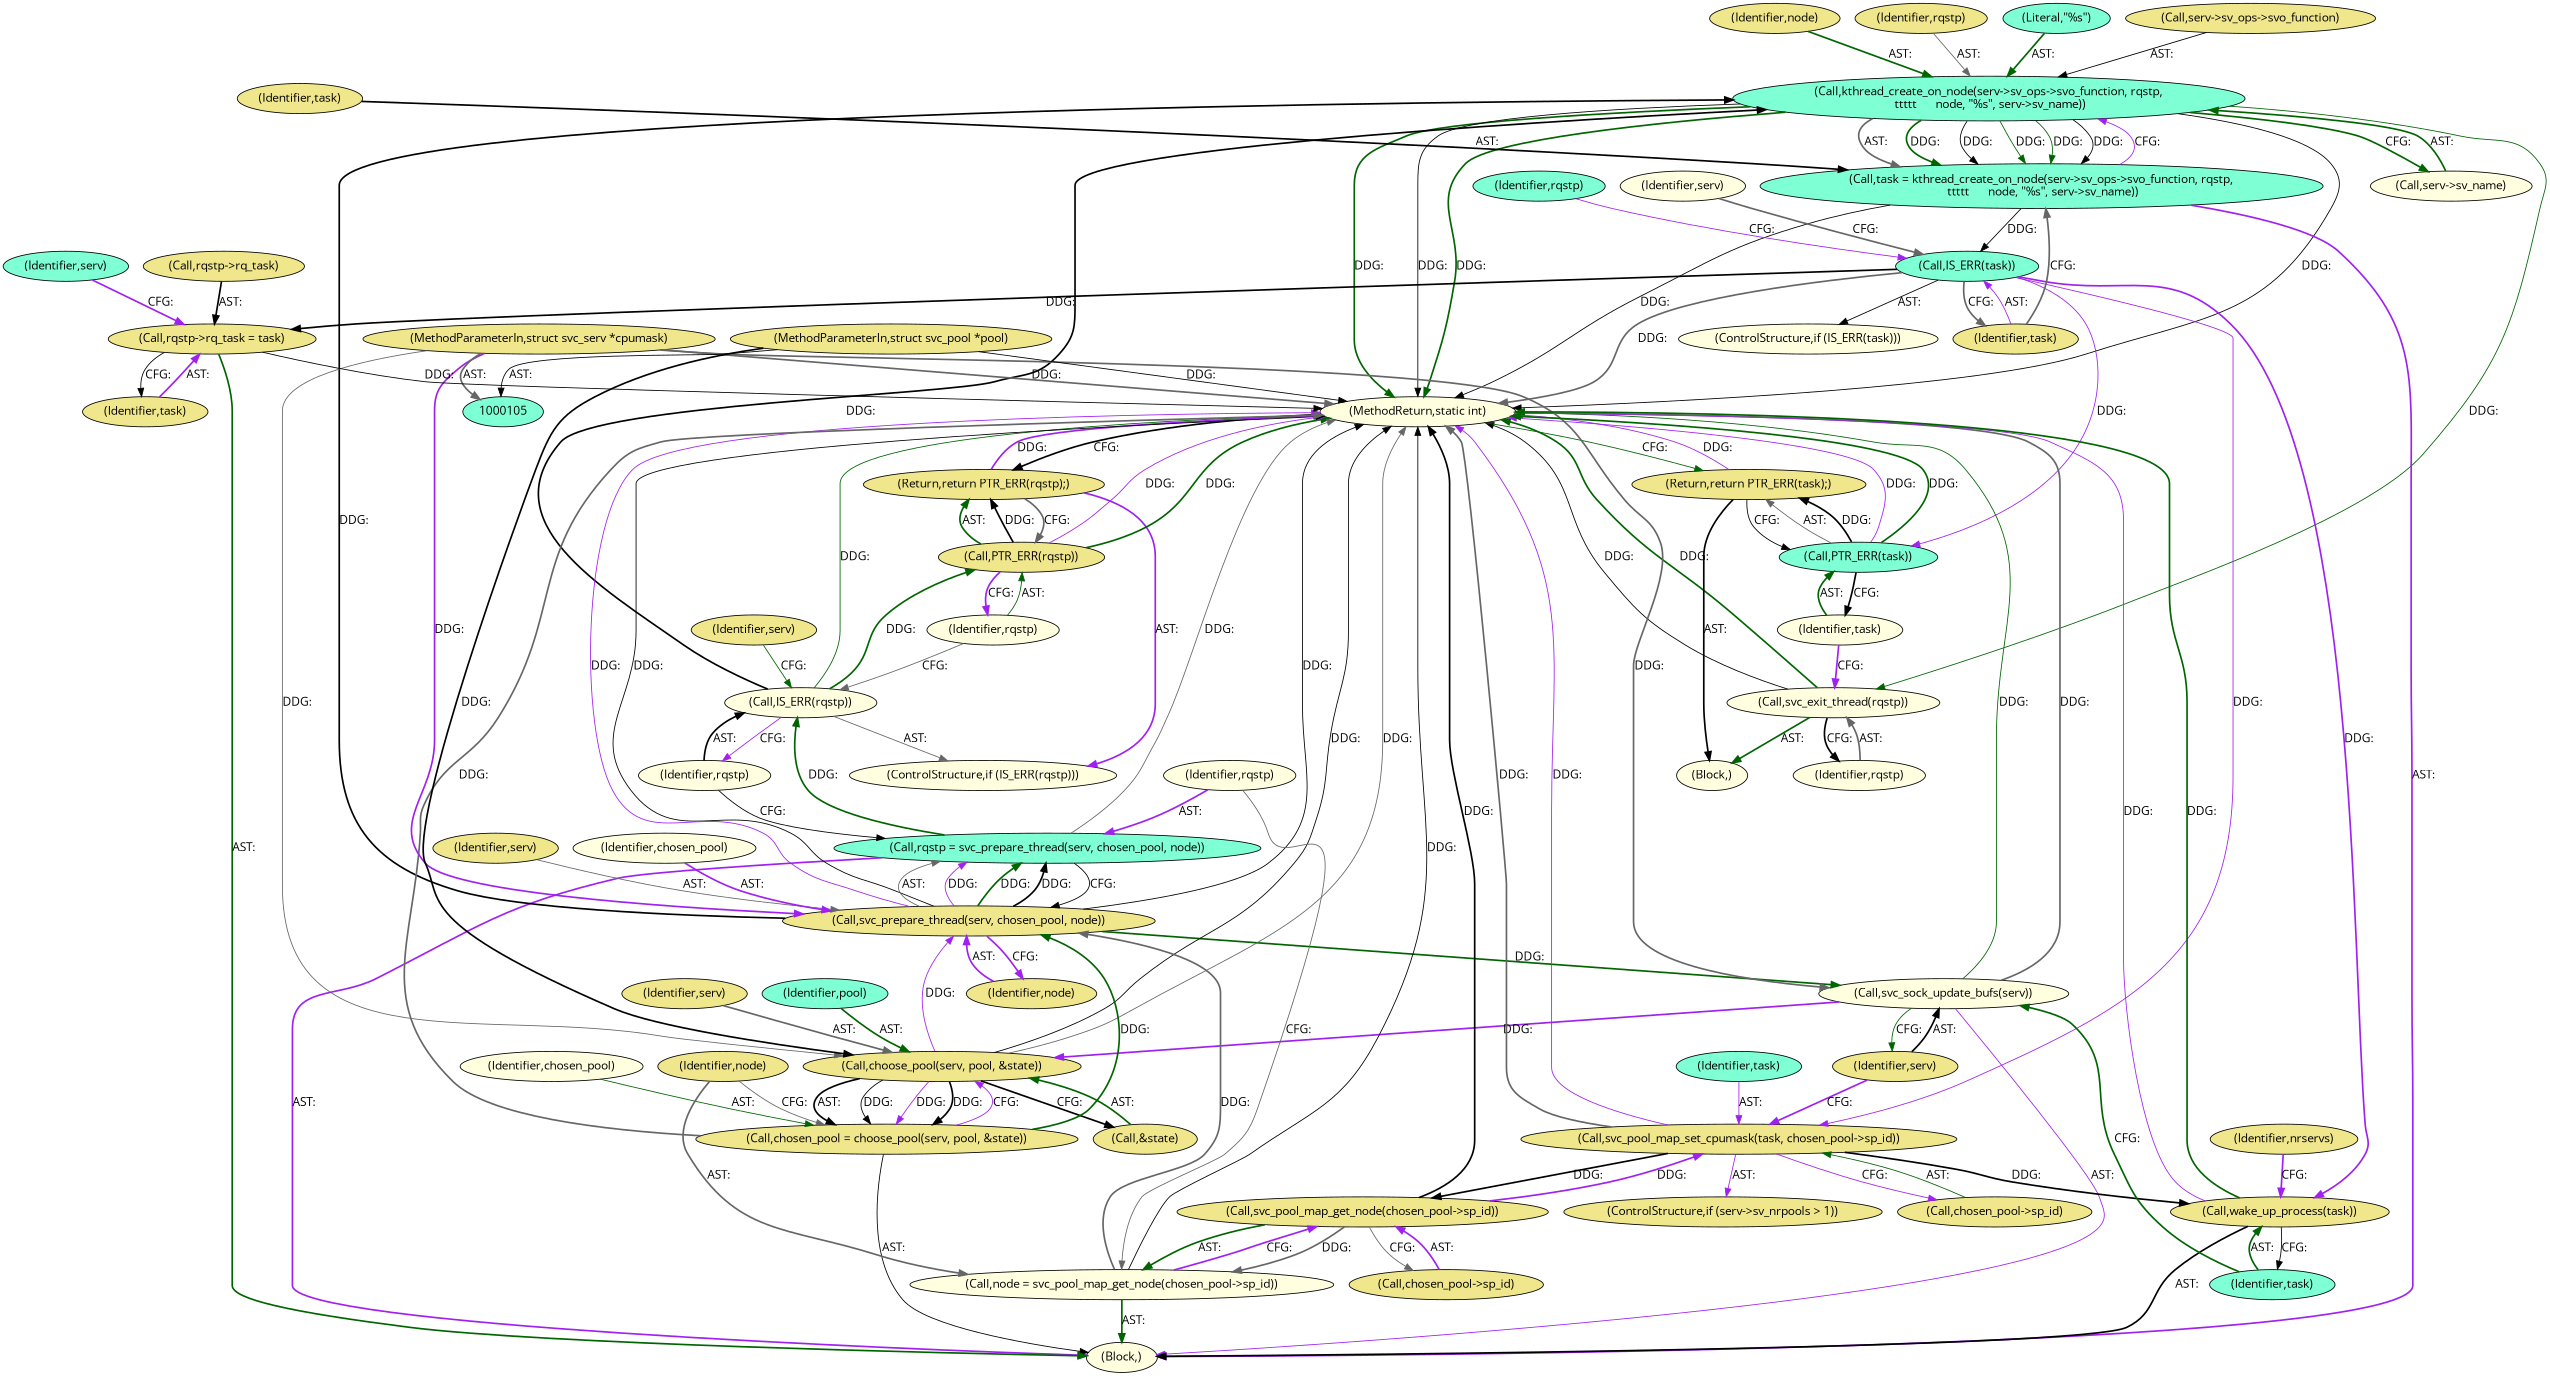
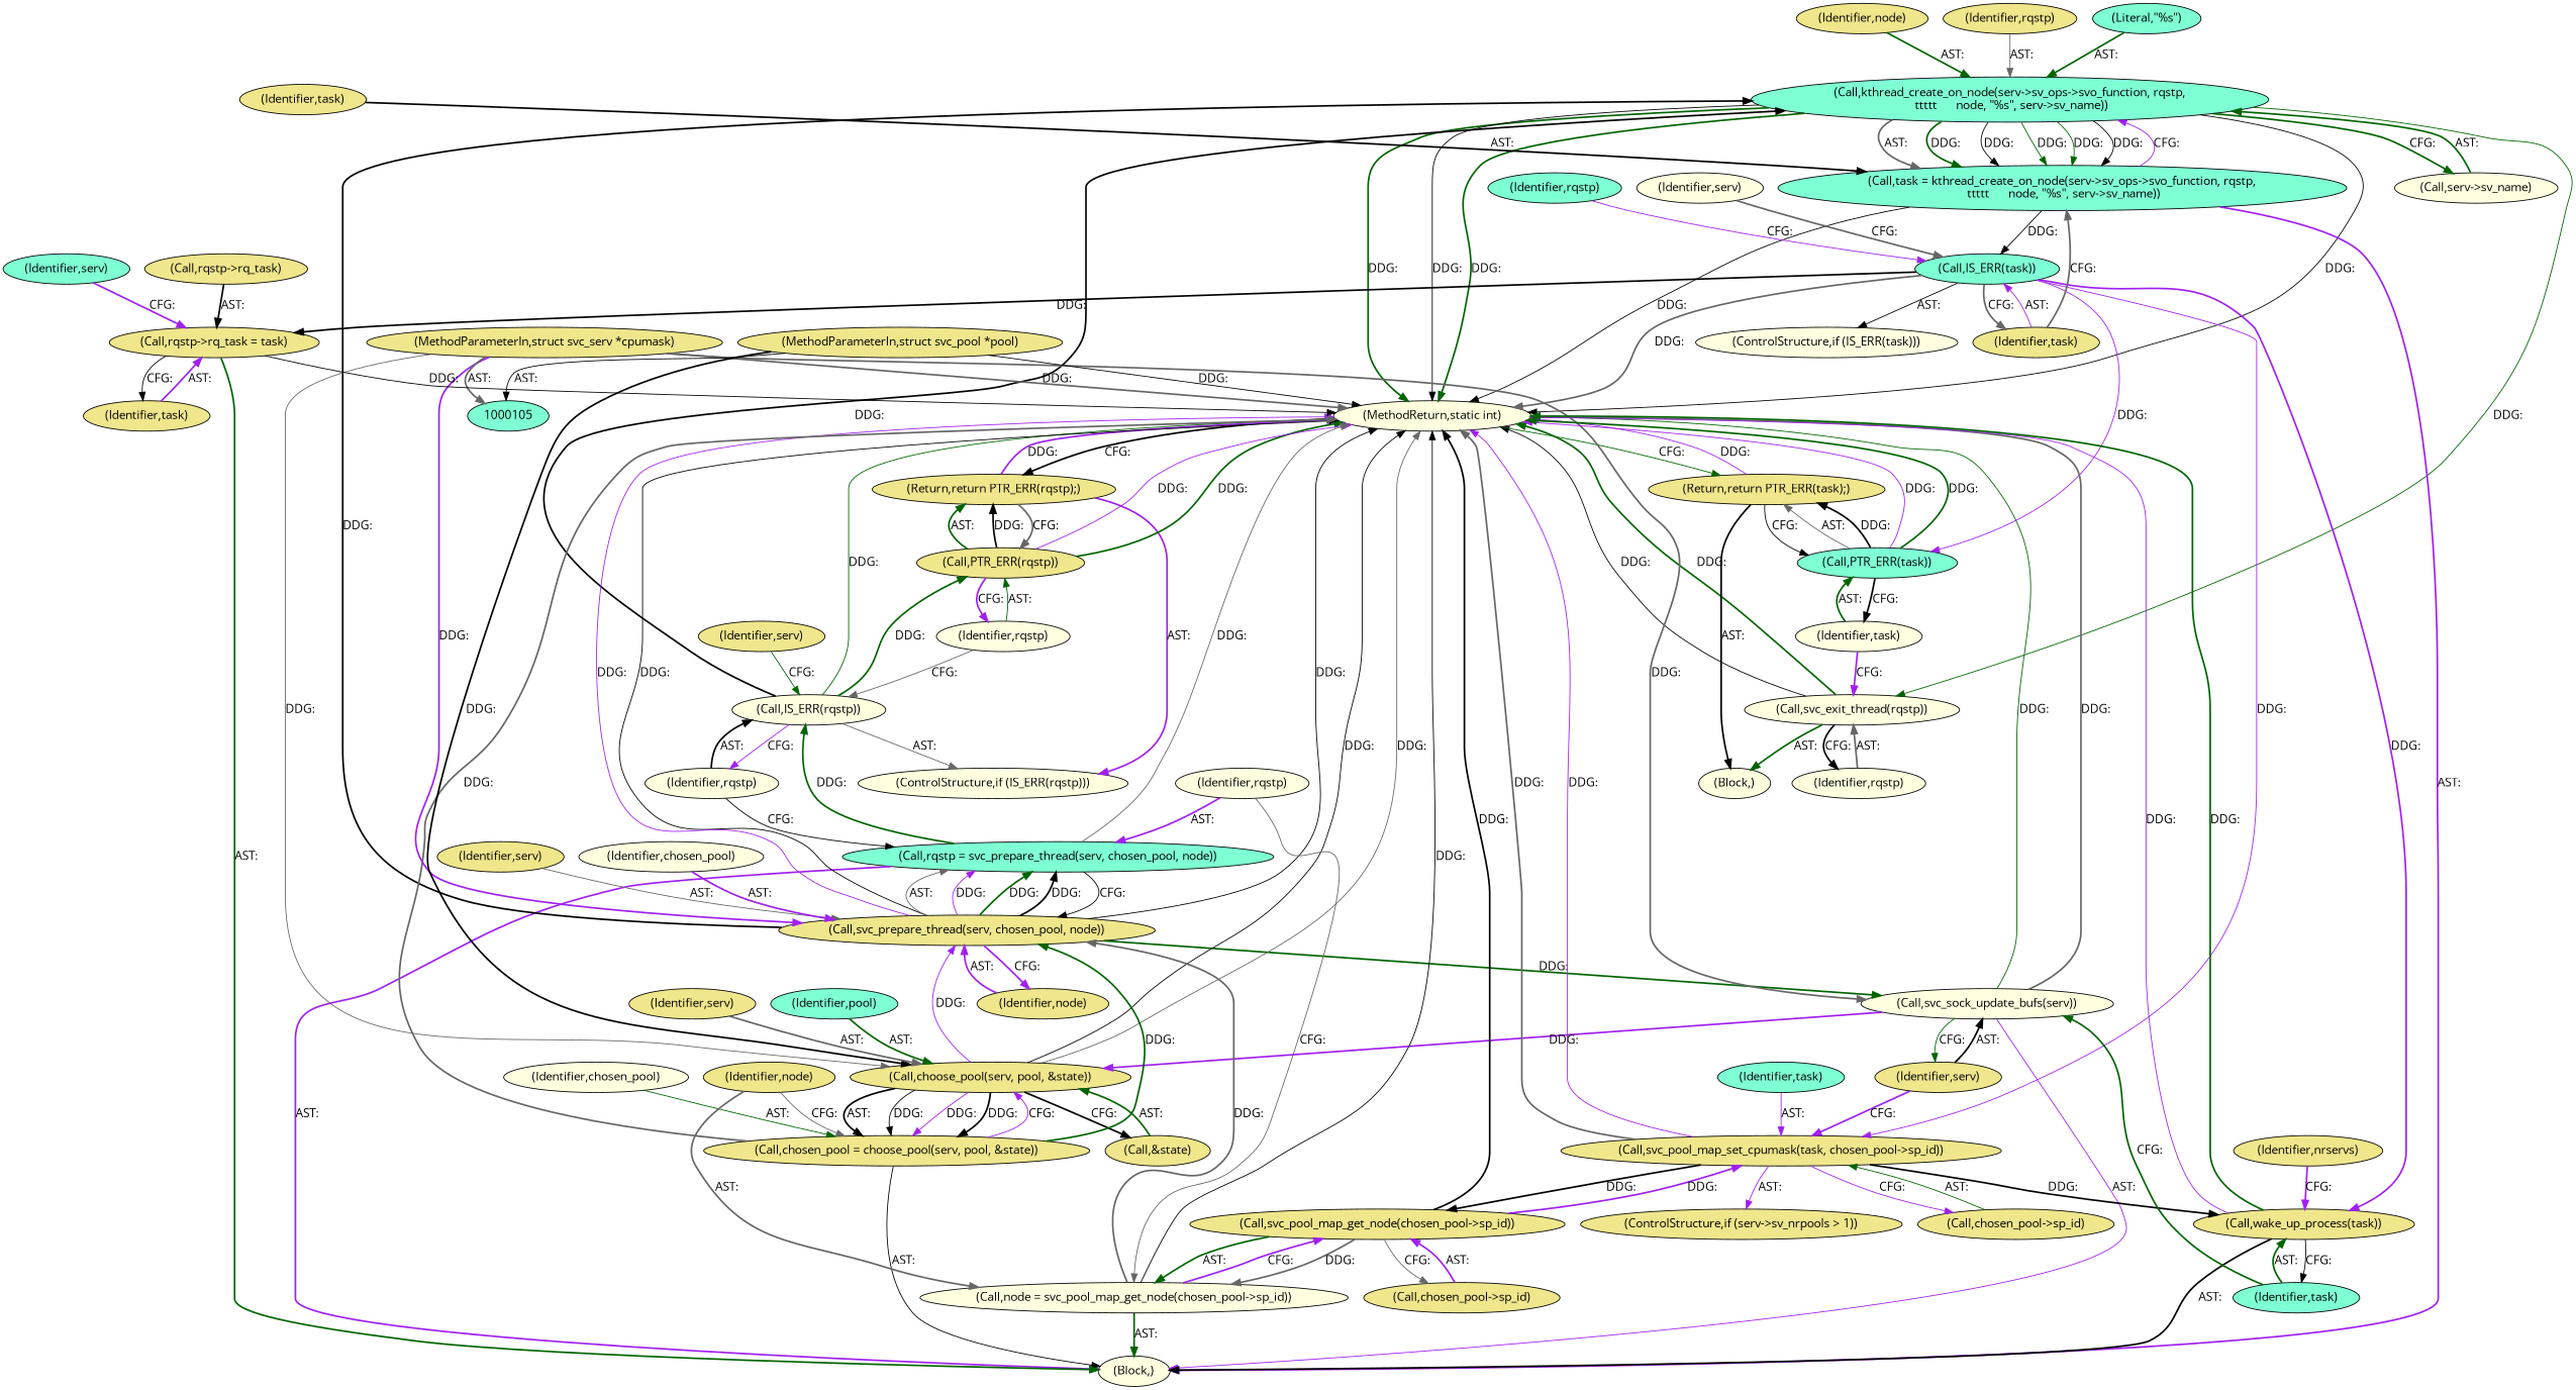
  digraph {
    fontname="Open Sans"
    node [fillcolor=khaki fontname="Open Sans" style=filled]
    edge [color=black fontname="Open Sans" style=bold]
    n1 [fillcolor=aquamarine label="(Call,kthread_create_on_node(serv->sv_ops->svo_function, rqstp,\n \t\t\t\t\t      node, \"%s\", serv->sv_name))"]
    n2 [fillcolor=aquamarine label="(Call,task = kthread_create_on_node(serv->sv_ops->svo_function, rqstp,\n \t\t\t\t\t      node, \"%s\", serv->sv_name))"]
    n3 [fillcolor=lightyellow label="(Call,svc_exit_thread(rqstp))"]
    n4 [fillcolor=lightyellow label="(MethodReturn,static int)"]
    n5 [fillcolor=lightyellow label="(Call,serv->sv_name)"]
    n6 [fillcolor=lightyellow label="(Block,)"]
    n7 [fillcolor=aquamarine label="(Call,IS_ERR(task))"]
    n8 [fillcolor=lightyellow label="(Block,)"]
    n9 [fillcolor=lightyellow label="(Identifier,rqstp)"]
    n10 [label="(Return,return PTR_ERR(task);)"]
    n11 [label="(Return,return PTR_ERR(rqstp);)"]
    n12 [fillcolor=lightyellow label="(Call,IS_ERR(rqstp))"]
    n13 [label="(Call,PTR_ERR(rqstp))"]
    n14 [fillcolor=lightyellow label="(Identifier,rqstp)"]
    n15 [fillcolor=lightyellow label="(ControlStructure,if (IS_ERR(rqstp)))"]
    n16 [fillcolor=lightyellow label="(Identifier,rqstp)"]
    n17 [fillcolor=aquamarine label="(Call,rqstp = svc_prepare_thread(serv, chosen_pool, node))"]
    n18 [label="(Call,svc_prepare_thread(serv, chosen_pool, node))"]
    n19 [fillcolor=lightyellow label="(Call,svc_sock_update_bufs(serv))"]
    n20 [label="(Identifier,node)"]
    n21 [label="(Call,choose_pool(serv, pool, &state))"]
    n22 [label="(Identifier,serv)"]
    n23 [label="(Call,chosen_pool = choose_pool(serv, pool, &state))"]
    n24 [label="(Call,&state)"]
    n25 [label="(Call,svc_pool_map_set_cpumask(task, chosen_pool->sp_id))"]
    n26 [label="(MethodParameterIn,struct svc_serv *cpumask)"]
    1000105 [fillcolor=aquamarine]
    n28 [label="(MethodParameterIn,struct svc_pool *pool)"]
    n29 [fillcolor=lightyellow label="(Call,node = svc_pool_map_get_node(chosen_pool->sp_id))"]
    n30 [label="(Call,svc_pool_map_get_node(chosen_pool->sp_id))"]
    n31 [label="(Call,chosen_pool->sp_id)"]
    n32 [label="(Call,wake_up_process(task))"]
    n33 [label="(ControlStructure,if (serv->sv_nrpools > 1))"]
    n34 [label="(Call,chosen_pool->sp_id)"]
    n35 [fillcolor=aquamarine label="(Identifier,task)"]
    n36 [fillcolor=aquamarine label="(Call,PTR_ERR(task))"]
    n37 [label="(Call,rqstp->rq_task = task)"]
    n38 [fillcolor=lightyellow label="(ControlStructure,if (IS_ERR(task)))"]
    n39 [label="(Identifier,task)"]
    n40 [fillcolor=lightyellow label="(Identifier,task)"]
    n41 [label="(Identifier,task)"]
    n42 [fillcolor=lightyellow label="(Identifier,serv)"]
    n43 [label="(Identifier,serv)"]
    n44 [fillcolor=lightyellow label="(Identifier,chosen_pool)"]
    n45 [label="(Identifier,serv)"]
    n46 [fillcolor=aquamarine label="(Identifier,rqstp)"]
    n47 [label="(Identifier,nrservs)"]
    n48 [label="(Call,rqstp->rq_task)"]
    n49 [label="(Identifier,node)"]
    n50 [fillcolor=lightyellow label="(Identifier,rqstp)"]
    n51 [label="(Identifier,task)"]
    n52 [fillcolor=aquamarine label="(Identifier,pool)"]
    n53 [label="(Identifier,node)"]
    n54 [label="(Identifier,rqstp)"]
    n55 [fillcolor=lightyellow label="(Identifier,chosen_pool)"]
    n56 [label="(Identifier,serv)"]
    n57 [fillcolor=aquamarine label="(Literal,\"%s\")"]
    n58 [fillcolor=aquamarine label="(Identifier,task)"]
    n59 [fillcolor=aquamarine label="(Identifier,serv)"]
-   n60 [label="(Call,serv->sv_ops->svo_function)"]
    n1 -> n2 [color=gray40 label="AST: "]
    n1 -> n2 [color=darkgreen label="DDG: "]
    n1 -> n2 [label="DDG: " style=solid]
    n1 -> n2 [color=darkgreen label="DDG: " style=solid]
    n1 -> n2 [color=darkgreen label="DDG: " style=solid]
    n1 -> n2 [label="DDG: " style=solid]
    n1 -> n3 [color=darkgreen label="DDG: " style=solid]
    n1 -> n4 [label="DDG: " style=solid]
    n1 -> n4 [color=darkgreen label="DDG: "]
    n1 -> n4 [label="DDG: " style=solid]
    n1 -> n4 [color=darkgreen label="DDG: "]
    n1 -> n5 [color=darkgreen label="CFG: "]
    n2 -> n1 [color=purple label="CFG: " style=solid]
    n2 -> n4 [label="DDG: " style=solid]
    n2 -> n6 [color=purple label="AST: "]
    n2 -> n7 [label="DDG: " style=solid]
    n3 -> n4 [color=darkgreen label="DDG: "]
    n3 -> n4 [label="DDG: " style=solid]
    n3 -> n8 [color=darkgreen label="AST: "]
    n3 -> n9 [label="CFG: "]
    n4 -> n10 [color=darkgreen label="CFG: " style=solid]
    n4 -> n11 [label="CFG: "]
    n5 -> n1 [color=darkgreen label="AST: "]
    n7 -> n4 [color=gray40 label="DDG: "]
    n7 -> n25 [color=purple label="DDG: " style=solid]
    n7 -> n32 [color=purple label="DDG: "]
    n7 -> n36 [color=purple label="DDG: " style=solid]
    n7 -> n37 [label="DDG: "]
    n7 -> n38 [label="AST: " style=solid]
    n7 -> n39 [color=gray40 label="CFG: "]
    n9 -> n3 [color=gray40 label="AST: "]
    n10 -> n4 [color=purple label="DDG: " style=solid]
    n10 -> n8 [label="AST: "]
    n10 -> n36 [label="CFG: " style=solid]
    n11 -> n4 [color=purple label="DDG: "]
    n11 -> n13 [color=gray40 label="CFG: "]
    n11 -> n15 [color=purple label="AST: "]
    n12 -> n1 [label="DDG: "]
    n12 -> n4 [color=darkgreen label="DDG: " style=solid]
    n12 -> n13 [color=darkgreen label="DDG: "]
    n12 -> n14 [color=purple label="CFG: " style=solid]
    n12 -> n15 [color=gray40 label="AST: " style=solid]
    n13 -> n4 [color=darkgreen label="DDG: "]
    n13 -> n4 [color=purple label="DDG: " style=solid]
    n13 -> n11 [color=darkgreen label="AST: "]
    n13 -> n11 [label="DDG: "]
    n13 -> n16 [color=purple label="CFG: "]
    n14 -> n12 [label="AST: "]
    n14 -> n17 [label="CFG: " style=solid]
    n16 -> n12 [color=gray40 label="CFG: " style=solid]
    n16 -> n13 [color=darkgreen label="AST: " style=solid]
    n17 -> n4 [color=gray40 label="DDG: " style=solid]
    n17 -> n6 [color=purple label="AST: "]
    n17 -> n12 [color=darkgreen label="DDG: "]
    n17 -> n18 [label="CFG: " style=solid]
    n18 -> n1 [label="DDG: "]
    n18 -> n4 [label="DDG: " style=solid]
    n18 -> n4 [label="DDG: " style=solid]
    n18 -> n4 [color=purple label="DDG: " style=solid]
    n18 -> n17 [color=gray40 label="AST: " style=solid]
    n18 -> n17 [color=purple label="DDG: " style=solid]
    n18 -> n17 [color=darkgreen label="DDG: "]
    n18 -> n17 [label="DDG: "]
    n18 -> n19 [color=darkgreen label="DDG: "]
    n18 -> n20 [color=purple label="CFG: "]
    n19 -> n4 [color=gray40 label="DDG: "]
    n19 -> n4 [color=darkgreen label="DDG: " style=solid]
    n19 -> n6 [color=purple label="AST: " style=solid]
    n19 -> n21 [color=purple label="DDG: "]
    n19 -> n22 [color=darkgreen label="CFG: " style=solid]
    n20 -> n18 [color=purple label="AST: "]
    n21 -> n4 [label="DDG: " style=solid]
    n21 -> n4 [color=gray40 label="DDG: " style=solid]
    n21 -> n18 [color=purple label="DDG: " style=solid]
    n21 -> n23 [label="AST: "]
    n21 -> n23 [label="DDG: " style=solid]
    n21 -> n23 [color=purple label="DDG: " style=solid]
    n21 -> n23 [label="DDG: "]
    n21 -> n24 [label="CFG: "]
    n22 -> n19 [label="AST: "]
    n22 -> n25 [color=purple label="CFG: "]
    n23 -> n4 [color=gray40 label="DDG: "]
    n23 -> n6 [label="AST: " style=solid]
    n23 -> n18 [color=darkgreen label="DDG: "]
    n23 -> n21 [color=purple label="CFG: " style=solid]
    n24 -> n21 [color=darkgreen label="AST: "]
    n25 -> n4 [color=gray40 label="DDG: "]
    n25 -> n4 [color=purple label="DDG: " style=solid]
    n25 -> n30 [label="DDG: "]
    n25 -> n32 [label="DDG: "]
    n25 -> n33 [color=purple label="AST: " style=solid]
    n25 -> n34 [color=purple label="CFG: " style=solid]
    n26 -> n4 [color=gray40 label="DDG: "]
    n26 -> n18 [color=purple label="DDG: "]
    n26 -> n19 [color=gray40 label="DDG: "]
    n26 -> n21 [color=gray40 label="DDG: " style=solid]
    n26 -> 1000105 [color=gray40 label="AST: "]
    n28 -> n4 [label="DDG: " style=solid]
    n28 -> n21 [label="DDG: "]
    n28 -> 1000105 [label="AST: " style=solid]
    n29 -> n4 [label="DDG: " style=solid]
    n29 -> n6 [color=darkgreen label="AST: "]
    n29 -> n18 [color=gray40 label="DDG: "]
    n29 -> n30 [color=purple label="CFG: "]
    n30 -> n4 [label="DDG: "]
    n30 -> n25 [color=purple label="DDG: "]
    n30 -> n29 [color=darkgreen label="AST: "]
    n30 -> n29 [color=gray40 label="DDG: "]
    n30 -> n31 [color=gray40 label="CFG: " style=solid]
    n31 -> n30 [color=purple label="AST: "]
    n32 -> n4 [color=purple label="DDG: " style=solid]
    n32 -> n4 [color=darkgreen label="DDG: "]
    n32 -> n6 [label="AST: "]
    n32 -> n35 [label="CFG: " style=solid]
    n34 -> n25 [color=darkgreen label="AST: " style=solid]
    n35 -> n19 [color=darkgreen label="CFG: "]
    n35 -> n32 [color=darkgreen label="AST: "]
    n36 -> n4 [color=purple label="DDG: " style=solid]
    n36 -> n4 [color=darkgreen label="DDG: "]
    n36 -> n10 [color=gray40 label="AST: " style=solid]
    n36 -> n10 [label="DDG: "]
    n36 -> n40 [label="CFG: "]
    n37 -> n4 [label="DDG: " style=solid]
    n37 -> n6 [color=darkgreen label="AST: "]
    n37 -> n41 [label="CFG: " style=solid]
    n39 -> n2 [color=gray40 label="CFG: "]
    n39 -> n7 [color=purple label="AST: " style=solid]
    n40 -> n3 [color=purple label="CFG: "]
    n40 -> n36 [color=darkgreen label="AST: "]
    n41 -> n37 [color=purple label="AST: "]
    n42 -> n7 [color=gray40 label="CFG: "]
    n43 -> n21 [color=gray40 label="AST: "]
    n44 -> n23 [color=darkgreen label="AST: " style=solid]
    n45 -> n18 [color=gray40 label="AST: " style=solid]
    n46 -> n7 [color=purple label="CFG: " style=solid]
    n47 -> n32 [color=purple label="CFG: "]
    n48 -> n37 [label="AST: "]
    n49 -> n23 [color=gray40 label="CFG: " style=solid]
    n49 -> n29 [color=gray40 label="AST: "]
    n50 -> n17 [color=purple label="AST: "]
    n50 -> n29 [color=gray40 label="CFG: " style=solid]
    n51 -> n2 [label="AST: "]
    n52 -> n21 [color=darkgreen label="AST: "]
    n53 -> n1 [color=darkgreen label="AST: "]
    n54 -> n1 [color=gray40 label="AST: " style=solid]
    n55 -> n18 [color=purple label="AST: "]
    n56 -> n12 [color=darkgreen label="CFG: " style=solid]
    n57 -> n1 [color=darkgreen label="AST: "]
    n58 -> n25 [color=purple label="AST: " style=solid]
    n59 -> n37 [color=purple label="CFG: "]
-   n60 -> n1 [label="AST: " style=solid]
  }
